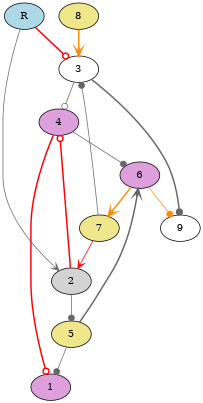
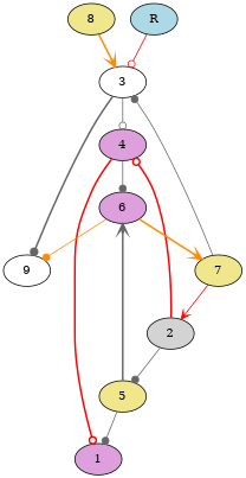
  digraph {
    node [fillcolor=khaki style=filled]
    edge [arrowhead=dot color=gray40 style=solid]
    8
    3 [fillcolor=white]
    9 [fillcolor=white]
    2 [fillcolor=lightgrey]
    4 [fillcolor=plum]
    5
    1 [fillcolor=plum]
    6 [fillcolor=plum]
    7
    R [fillcolor=lightblue]
    8 -> 3 [arrowhead=vee color=darkorange style=bold]
    3 -> 9 [style=bold]
    3 -> 4 [arrowhead=odot]
    2 -> 4 [arrowhead=odot color=red style=bold]
    2 -> 5
    4 -> 1 [arrowhead=odot color=red style=bold]
    4 -> 6
    5 -> 1
    5 -> 6 [arrowhead=vee style=bold]
    6 -> 9 [color=darkorange]
    6 -> 7 [arrowhead=vee color=darkorange style=bold]
    7 -> 3
    7 -> 2 [arrowhead=vee color=red]
-   R -> 3 [arrowhead=odot color=red style=bold]
-   R -> 2 [arrowhead=vee]
+   R -> 3 [arrowhead=odot color=red]
  }
